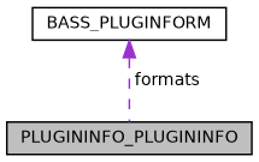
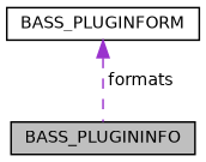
  digraph {
    node [color=black fontname=Helvetica fontsize=10 shape=record style=filled]
-   n1 [fillcolor=grey75 fontcolor=black height=0.2 label=PLUGININFO_PLUGININFO width=0.4]
+   n1 [fillcolor=grey75 fontcolor=black height=0.2 label=BASS_PLUGININFO width=0.4]
    n2 [fillcolor=white height=0.2 label=BASS_PLUGINFORM width=0.4]
    n2 -> n1 [color=darkorchid3 dir=back fontname=Helvetica fontsize=10 label=" formats" labelfontname=Helvetica labelfontsize=10 style=dashed]
  }
